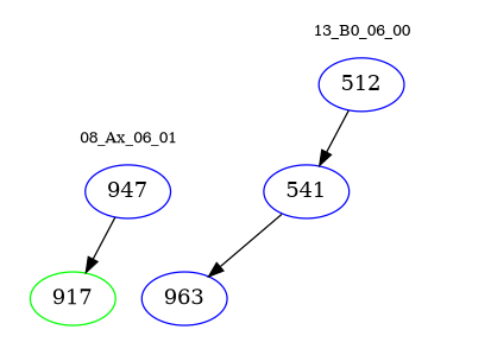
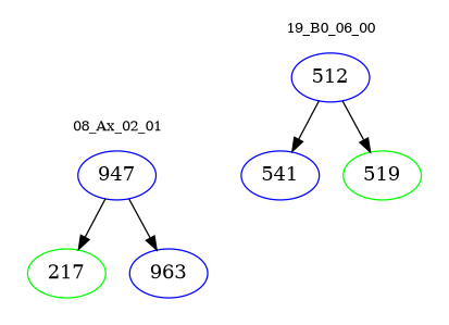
  digraph {
    node [color=blue]
    edge [color=black]
    n1 [label=947]
-   n2 [color=green label=917]
+   n2 [color=green label=217]
    n3 [label=963]
    n4 [label=512]
    n5 [label=541]
+   n6 [color=green label=519]
    subgraph cluster_1 {
      color=white
      fontsize=10
-     label="08_Ax_06_01"
+     label="08_Ax_02_01"
      n1
      n2
      n3
    }
    subgraph cluster_2 {
      color=white
      fontsize=10
-     label="13_B0_06_00"
+     label="19_B0_06_00"
      n4
      n5
+     n6
    }
    n1 -> n2
-   n5 -> n3
+   n1 -> n3
    n4 -> n5
+   n4 -> n6
  }
